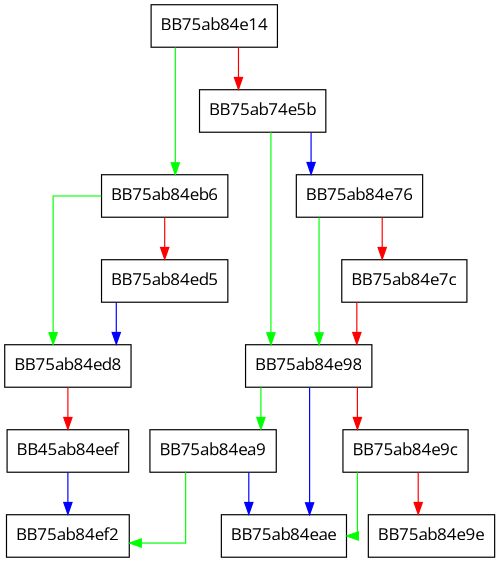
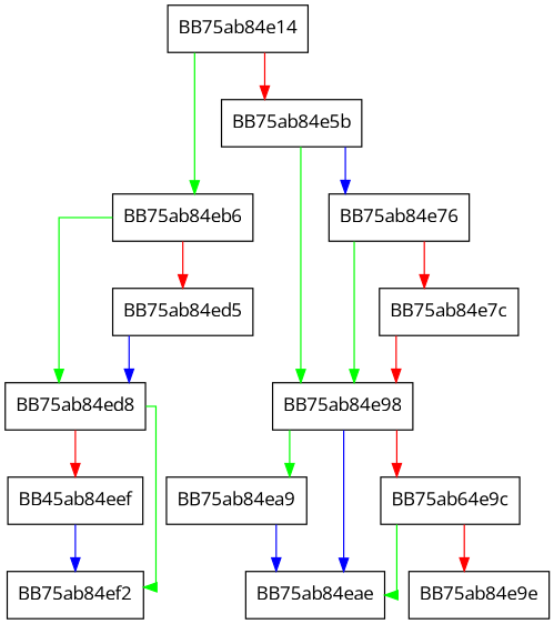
  digraph {
    fontname="Open Sans"
    splines=ortho
    node [fontname="Open Sans" shape=box]
    edge [color=green fontname="Open Sans"]
    BB75ab84e14
    BB75ab84eb6
-   BB75ab84e5b [label=BB75ab74e5b]
+   BB75ab84e5b
    BB75ab84ed8
    BB75ab84ed5
    BB75ab84e98
    BB75ab84e76
    BB75ab84ef2
    n9 [label=BB45ab84eef]
    BB75ab84ea9
-   BB75ab84e9c
+   BB75ab84e9c [label=BB75ab64e9c]
    BB75ab84eae
    BB75ab84e7c
    BB75ab84e9e
    BB75ab84e14 -> BB75ab84eb6
    BB75ab84e14 -> BB75ab84e5b [color=red]
    BB75ab84eb6 -> BB75ab84ed8
    BB75ab84eb6 -> BB75ab84ed5 [color=red]
    BB75ab84e5b -> BB75ab84e98
    BB75ab84e5b -> BB75ab84e76 [color=blue]
-   BB75ab84ea9 -> BB75ab84ef2
+   BB75ab84ed8 -> BB75ab84ef2
    BB75ab84ed8 -> n9 [color=red]
    BB75ab84ed5 -> BB75ab84ed8 [color=blue]
    BB75ab84e98 -> BB75ab84ea9
    BB75ab84e98 -> BB75ab84e9c [color=red]
    BB75ab84e98 -> BB75ab84eae [color=blue]
    BB75ab84e76 -> BB75ab84e98
    BB75ab84e76 -> BB75ab84e7c [color=red]
    n9 -> BB75ab84ef2 [color=blue]
    BB75ab84ea9 -> BB75ab84eae [color=blue]
    BB75ab84e9c -> BB75ab84eae
    BB75ab84e9c -> BB75ab84e9e [color=red]
    BB75ab84e7c -> BB75ab84e98 [color=red]
  }
